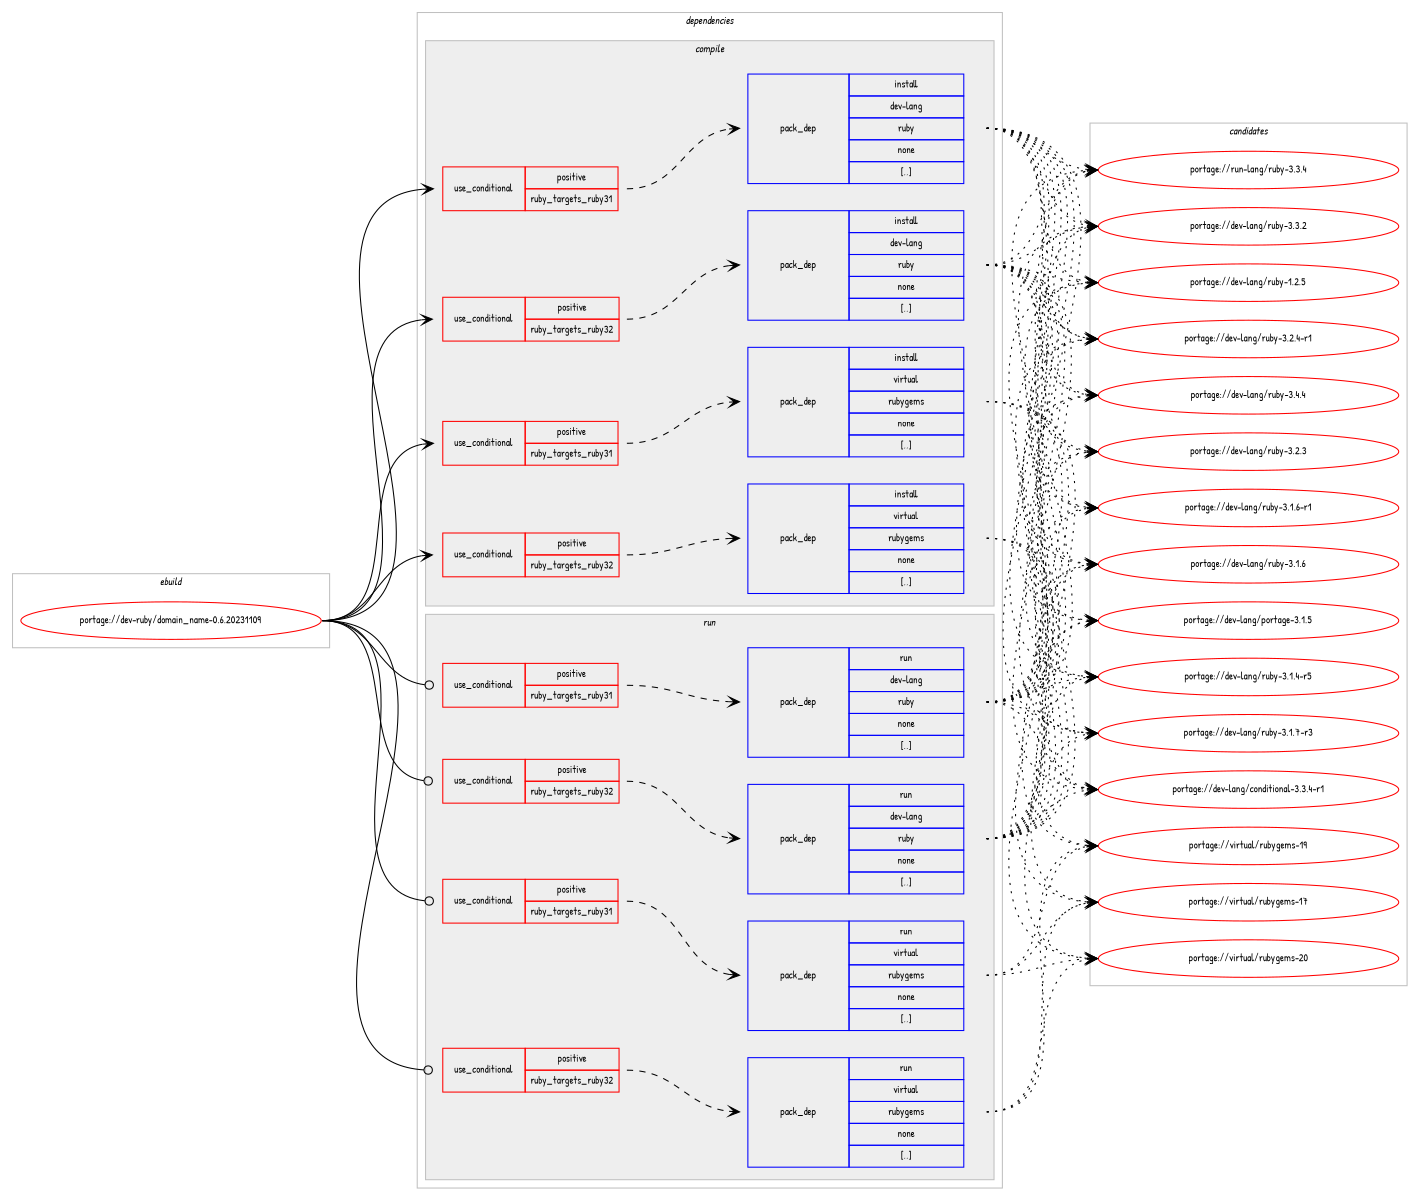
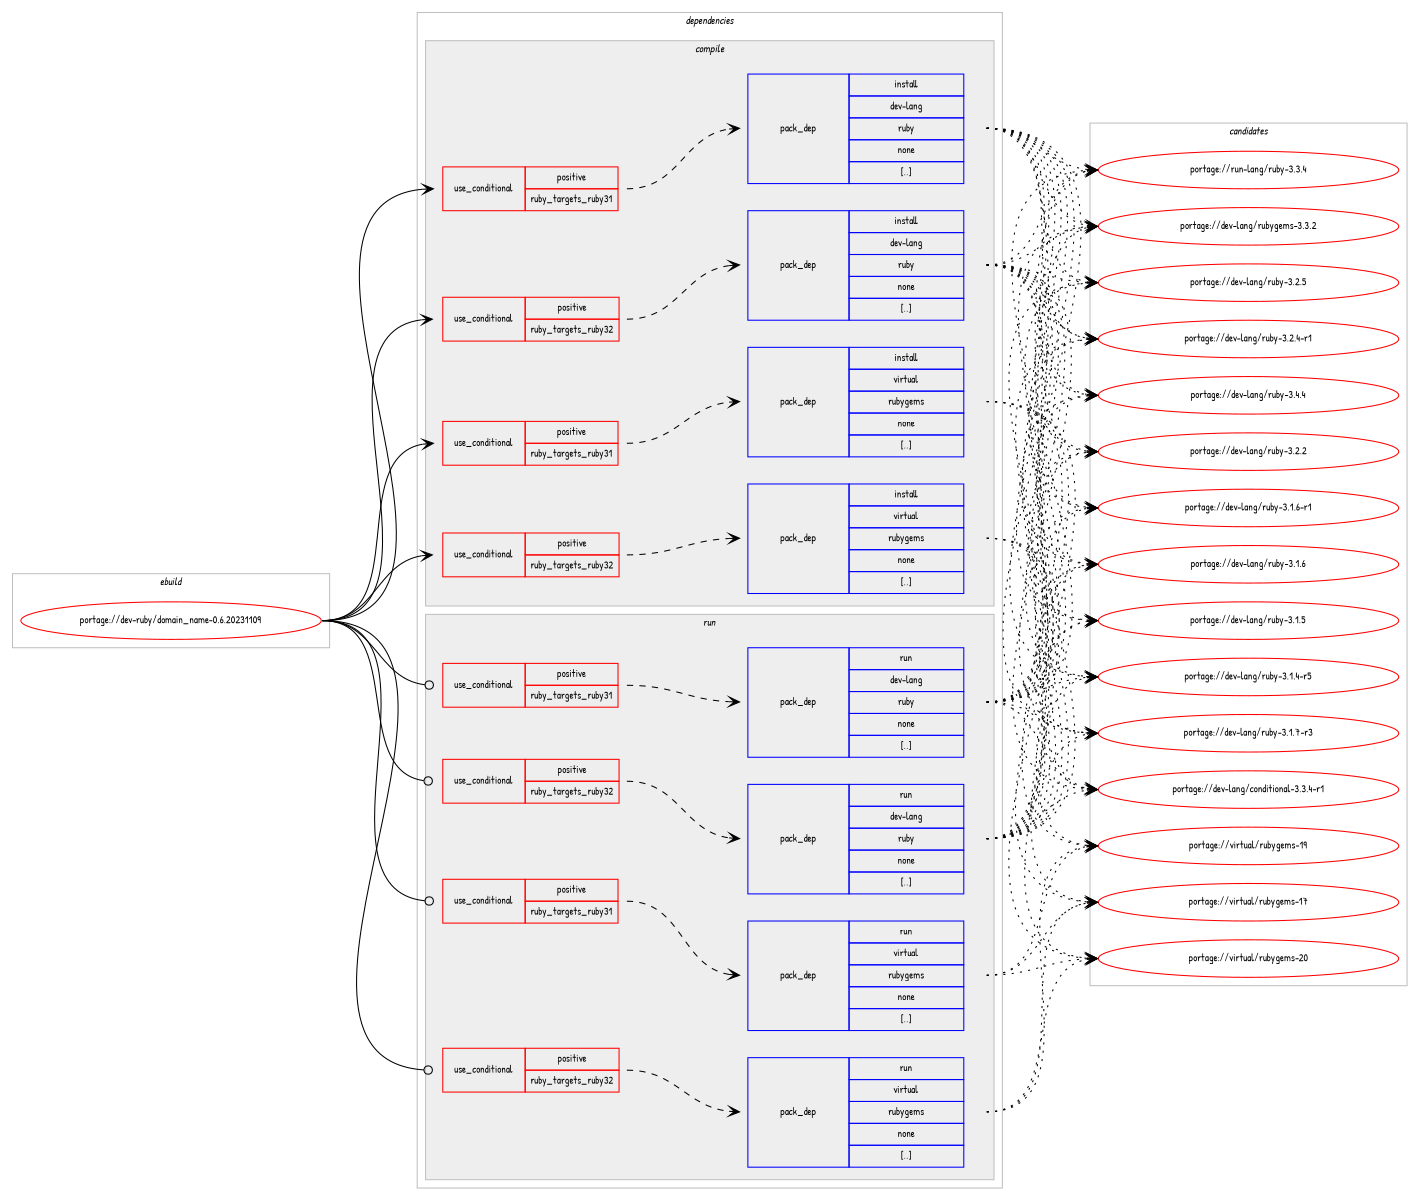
  digraph {
    compound=true
    concentrate=true
    fontname="Patrick Hand"
    fontsize=10
    newrank=true
    rankdir=LR
    ranksep=1.5
    node [color=red fontname="Patrick Hand" fontsize=10]
    edge [arrowhead=vee fontname="Patrick Hand" headport=w style=dotted tailport=e weight=100]
    n1 [label="portage://dev-ruby/domain_name-0.6.20231109" width=4]
    n2 [color=blue label=<<TABLE BORDER="0" CELLBORDER="1" CELLSPACING="0" CELLPADDING="4" WIDTH="220"><TR><TD ROWSPAN="6" CELLPADDING="30">pack_dep</TD></TR><TR><TD WIDTH="110">install</TD></TR><TR><TD>dev-lang</TD></TR><TR><TD>ruby</TD></TR><TR><TD>none</TD></TR><TR><TD>[,,]</TD></TR></TABLE>> shape=none]
    n3 [label=<<TABLE BORDER="0" CELLBORDER="1" CELLSPACING="0" CELLPADDING="4"><TR><TD ROWSPAN="3" CELLPADDING="10">use_conditional</TD></TR><TR><TD>positive</TD></TR><TR><TD>ruby_targets_ruby31</TD></TR></TABLE>> shape=none]
    n4 [color=blue label=<<TABLE BORDER="0" CELLBORDER="1" CELLSPACING="0" CELLPADDING="4" WIDTH="220"><TR><TD ROWSPAN="6" CELLPADDING="30">pack_dep</TD></TR><TR><TD WIDTH="110">install</TD></TR><TR><TD>virtual</TD></TR><TR><TD>rubygems</TD></TR><TR><TD>none</TD></TR><TR><TD>[,,]</TD></TR></TABLE>> shape=none]
    n5 [label=<<TABLE BORDER="0" CELLBORDER="1" CELLSPACING="0" CELLPADDING="4"><TR><TD ROWSPAN="3" CELLPADDING="10">use_conditional</TD></TR><TR><TD>positive</TD></TR><TR><TD>ruby_targets_ruby31</TD></TR></TABLE>> shape=none]
    n6 [color=blue label=<<TABLE BORDER="0" CELLBORDER="1" CELLSPACING="0" CELLPADDING="4" WIDTH="220"><TR><TD ROWSPAN="6" CELLPADDING="30">pack_dep</TD></TR><TR><TD WIDTH="110">install</TD></TR><TR><TD>dev-lang</TD></TR><TR><TD>ruby</TD></TR><TR><TD>none</TD></TR><TR><TD>[,,]</TD></TR></TABLE>> shape=none]
    n7 [label=<<TABLE BORDER="0" CELLBORDER="1" CELLSPACING="0" CELLPADDING="4"><TR><TD ROWSPAN="3" CELLPADDING="10">use_conditional</TD></TR><TR><TD>positive</TD></TR><TR><TD>ruby_targets_ruby32</TD></TR></TABLE>> shape=none]
    n8 [color=blue label=<<TABLE BORDER="0" CELLBORDER="1" CELLSPACING="0" CELLPADDING="4" WIDTH="220"><TR><TD ROWSPAN="6" CELLPADDING="30">pack_dep</TD></TR><TR><TD WIDTH="110">install</TD></TR><TR><TD>virtual</TD></TR><TR><TD>rubygems</TD></TR><TR><TD>none</TD></TR><TR><TD>[,,]</TD></TR></TABLE>> shape=none]
    n9 [label=<<TABLE BORDER="0" CELLBORDER="1" CELLSPACING="0" CELLPADDING="4"><TR><TD ROWSPAN="3" CELLPADDING="10">use_conditional</TD></TR><TR><TD>positive</TD></TR><TR><TD>ruby_targets_ruby32</TD></TR></TABLE>> shape=none]
    n10 [color=blue label=<<TABLE BORDER="0" CELLBORDER="1" CELLSPACING="0" CELLPADDING="4" WIDTH="220"><TR><TD ROWSPAN="6" CELLPADDING="30">pack_dep</TD></TR><TR><TD WIDTH="110">run</TD></TR><TR><TD>dev-lang</TD></TR><TR><TD>ruby</TD></TR><TR><TD>none</TD></TR><TR><TD>[,,]</TD></TR></TABLE>> shape=none]
    n11 [label=<<TABLE BORDER="0" CELLBORDER="1" CELLSPACING="0" CELLPADDING="4"><TR><TD ROWSPAN="3" CELLPADDING="10">use_conditional</TD></TR><TR><TD>positive</TD></TR><TR><TD>ruby_targets_ruby31</TD></TR></TABLE>> shape=none]
    n12 [color=blue label=<<TABLE BORDER="0" CELLBORDER="1" CELLSPACING="0" CELLPADDING="4" WIDTH="220"><TR><TD ROWSPAN="6" CELLPADDING="30">pack_dep</TD></TR><TR><TD WIDTH="110">run</TD></TR><TR><TD>virtual</TD></TR><TR><TD>rubygems</TD></TR><TR><TD>none</TD></TR><TR><TD>[,,]</TD></TR></TABLE>> shape=none]
    n13 [label=<<TABLE BORDER="0" CELLBORDER="1" CELLSPACING="0" CELLPADDING="4"><TR><TD ROWSPAN="3" CELLPADDING="10">use_conditional</TD></TR><TR><TD>positive</TD></TR><TR><TD>ruby_targets_ruby31</TD></TR></TABLE>> shape=none]
    n14 [color=blue label=<<TABLE BORDER="0" CELLBORDER="1" CELLSPACING="0" CELLPADDING="4" WIDTH="220"><TR><TD ROWSPAN="6" CELLPADDING="30">pack_dep</TD></TR><TR><TD WIDTH="110">run</TD></TR><TR><TD>dev-lang</TD></TR><TR><TD>ruby</TD></TR><TR><TD>none</TD></TR><TR><TD>[,,]</TD></TR></TABLE>> shape=none]
    n15 [label=<<TABLE BORDER="0" CELLBORDER="1" CELLSPACING="0" CELLPADDING="4"><TR><TD ROWSPAN="3" CELLPADDING="10">use_conditional</TD></TR><TR><TD>positive</TD></TR><TR><TD>ruby_targets_ruby32</TD></TR></TABLE>> shape=none]
    n16 [color=blue label=<<TABLE BORDER="0" CELLBORDER="1" CELLSPACING="0" CELLPADDING="4" WIDTH="220"><TR><TD ROWSPAN="6" CELLPADDING="30">pack_dep</TD></TR><TR><TD WIDTH="110">run</TD></TR><TR><TD>virtual</TD></TR><TR><TD>rubygems</TD></TR><TR><TD>none</TD></TR><TR><TD>[,,]</TD></TR></TABLE>> shape=none]
    n17 [label=<<TABLE BORDER="0" CELLBORDER="1" CELLSPACING="0" CELLPADDING="4"><TR><TD ROWSPAN="3" CELLPADDING="10">use_conditional</TD></TR><TR><TD>positive</TD></TR><TR><TD>ruby_targets_ruby32</TD></TR></TABLE>> shape=none]
    n18 [label="portage://dev-lang/conditional-3.3.4-r1" width=4]
    n19 [label="portage://run-lang/ruby-3.3.4" width=4]
-   n20 [label="portage://dev-lang/ruby-3.3.2" width=4]
-   n21 [label="portage://dev-lang/ruby-1.2.5" width=4]
+   n20 [label="portage://dev-lang/rubygems-3.3.2" width=4]
+   n21 [label="portage://dev-lang/ruby-3.2.5" width=4]
    n22 [label="portage://dev-lang/ruby-3.2.4-r1" width=4]
    n23 [label="portage://dev-lang/ruby-3.4.4" width=4]
-   n24 [label="portage://dev-lang/ruby-3.2.3" width=4]
+   n24 [label="portage://dev-lang/ruby-3.2.2" width=4]
    n25 [label="portage://dev-lang/ruby-3.1.6-r1" width=4]
    n26 [label="portage://dev-lang/ruby-3.1.6" width=4]
-   n27 [label="portage://dev-lang/portage-3.1.5" width=4]
+   n27 [label="portage://dev-lang/ruby-3.1.5" width=4]
    n28 [label="portage://dev-lang/ruby-3.1.4-r5" width=4]
    n29 [label="portage://dev-lang/ruby-3.1.7-r3" width=4]
    n30 [label="portage://virtual/rubygems-20" width=4]
    n31 [label="portage://virtual/rubygems-19" width=4]
    n32 [label="portage://virtual/rubygems-17" width=4]
    subgraph cluster_1 {
      color=gray
      label=<<i>ebuild</i>>
      n1
    }
    subgraph cluster_2 {
      color=gray
      label=<<i>dependencies</i>>
      subgraph cluster_3 {
        color=gray
        fillcolor="#eeeeee"
        label=<<i>compile</i>>
        style=filled
        subgraph sub_4 {
          color=gray
          fillcolor="#eeeeee"
          label=<<i>compile</i>>
          style=filled
          n3
          subgraph sub_5 {
            color=gray
            fillcolor="#eeeeee"
            label=<<i>compile</i>>
            style=filled
            n2
          }
        }
        subgraph sub_6 {
          color=gray
          fillcolor="#eeeeee"
          label=<<i>compile</i>>
          style=filled
          n5
          subgraph sub_7 {
            color=gray
            fillcolor="#eeeeee"
            label=<<i>compile</i>>
            style=filled
            n4
          }
        }
        subgraph sub_8 {
          color=gray
          fillcolor="#eeeeee"
          label=<<i>compile</i>>
          style=filled
          n7
          subgraph sub_9 {
            color=gray
            fillcolor="#eeeeee"
            label=<<i>compile</i>>
            style=filled
            n6
          }
        }
        subgraph sub_10 {
          color=gray
          fillcolor="#eeeeee"
          label=<<i>compile</i>>
          style=filled
          n9
          subgraph sub_11 {
            color=gray
            fillcolor="#eeeeee"
            label=<<i>compile</i>>
            style=filled
            n8
          }
        }
      }
      subgraph cluster_12 {
        color=gray
        fillcolor="#eeeeee"
        label=<<i>compile and run</i>>
        style=filled
      }
      subgraph cluster_13 {
        color=gray
        fillcolor="#eeeeee"
        label=<<i>run</i>>
        style=filled
        subgraph sub_14 {
          color=gray
          fillcolor="#eeeeee"
          label=<<i>run</i>>
          style=filled
          n11
          subgraph sub_15 {
            color=gray
            fillcolor="#eeeeee"
            label=<<i>run</i>>
            style=filled
            n10
          }
        }
        subgraph sub_16 {
          color=gray
          fillcolor="#eeeeee"
          label=<<i>run</i>>
          style=filled
          n13
          subgraph sub_17 {
            color=gray
            fillcolor="#eeeeee"
            label=<<i>run</i>>
            style=filled
            n12
          }
        }
        subgraph sub_18 {
          color=gray
          fillcolor="#eeeeee"
          label=<<i>run</i>>
          style=filled
          n15
          subgraph sub_19 {
            color=gray
            fillcolor="#eeeeee"
            label=<<i>run</i>>
            style=filled
            n14
          }
        }
        subgraph sub_20 {
          color=gray
          fillcolor="#eeeeee"
          label=<<i>run</i>>
          style=filled
          n17
          subgraph sub_21 {
            color=gray
            fillcolor="#eeeeee"
            label=<<i>run</i>>
            style=filled
            n16
          }
        }
      }
    }
    subgraph cluster_22 {
      color=gray
      label=<<i>candidates</i>>
      rank=same
      subgraph sub_23 {
        color=black
        label=<<i>candidates</i>>
        nodesep=1
        rank=same
        n18
        n19
        n20
        n21
        n22
        n23
        n24
        n25
        n26
        n27
        n28
        n29
      }
      subgraph sub_24 {
        color=black
        label=<<i>candidates</i>>
        nodesep=1
        rank=same
        n18
        n19
        n20
        n21
        n22
        n23
        n24
        n25
        n26
        n27
        n28
        n29
      }
      subgraph sub_25 {
        color=black
        label=<<i>candidates</i>>
        nodesep=1
        rank=same
        n30
        n31
        n32
      }
      subgraph sub_26 {
        color=black
        label=<<i>candidates</i>>
        nodesep=1
        rank=same
        n18
        n19
        n20
        n21
        n22
        n23
        n24
        n25
        n26
        n27
        n28
        n29
      }
      subgraph sub_27 {
        color=black
        label=<<i>candidates</i>>
        nodesep=1
        rank=same
        n30
        n31
        n32
      }
      subgraph sub_28 {
        color=black
        label=<<i>candidates</i>>
        nodesep=1
        rank=same
        n30
        n31
        n32
      }
      subgraph sub_29 {
        color=black
        label=<<i>candidates</i>>
        nodesep=1
        rank=same
        n18
        n19
        n20
        n21
        n22
        n23
        n24
        n25
        n26
        n27
        n28
        n29
      }
      subgraph sub_30 {
        color=black
        label=<<i>candidates</i>>
        nodesep=1
        rank=same
        n30
        n31
        n32
      }
    }
    n1 -> n3 [style=solid weight=20]
    n1 -> n5 [style=solid weight=20]
    n1 -> n7 [style=solid weight=20]
    n1 -> n9 [style=solid weight=20]
    n1 -> n11 [arrowhead=odot style=solid weight=20]
    n1 -> n13 [arrowhead=odot style=solid weight=20]
    n1 -> n15 [arrowhead=odot style=solid weight=20]
    n1 -> n17 [arrowhead=odot style=solid weight=20]
    n2 -> n18
    n2 -> n19
    n2 -> n20
    n2 -> n21
    n2 -> n22
    n2 -> n23
    n2 -> n24
    n2 -> n25
    n2 -> n26
    n2 -> n27
    n2 -> n28
    n2 -> n29
    n3 -> n2 [style=dashed weight=20]
    n4 -> n30
    n4 -> n31
    n4 -> n32
    n5 -> n4 [style=dashed weight=20]
    n6 -> n18
    n6 -> n19
    n6 -> n20
    n6 -> n21
    n6 -> n22
    n6 -> n23
    n6 -> n24
    n6 -> n25
    n6 -> n26
    n6 -> n27
    n6 -> n28
    n6 -> n29
    n7 -> n6 [style=dashed weight=20]
    n8 -> n30
    n8 -> n31
    n8 -> n32
    n9 -> n8 [style=dashed weight=20]
    n10 -> n18
    n10 -> n19
    n10 -> n20
    n10 -> n21
    n10 -> n22
    n10 -> n23
    n10 -> n24
    n10 -> n25
    n10 -> n26
    n10 -> n27
    n10 -> n28
    n10 -> n29
    n11 -> n10 [style=dashed weight=20]
    n12 -> n30
    n12 -> n31
    n12 -> n32
    n13 -> n12 [style=dashed weight=20]
    n14 -> n18
    n14 -> n19
    n14 -> n20
    n14 -> n21
    n14 -> n22
    n14 -> n23
    n14 -> n24
    n14 -> n25
    n14 -> n26
    n14 -> n27
    n14 -> n28
    n14 -> n29
    n15 -> n14 [style=dashed weight=20]
    n16 -> n30
    n16 -> n31
    n16 -> n32
    n17 -> n16 [style=dashed weight=20]
  }
